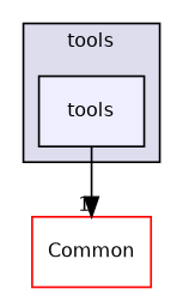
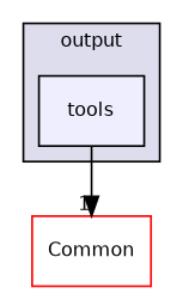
  digraph {
    compound=true
    node [fontname=Helvetica fontsize=10 shape=box style=filled]
    n1 [fillcolor="#eeeeff" label=tools pencolor=black]
    n2 [color=red fillcolor=white label=Common]
    subgraph cluster_1 {
      bgcolor="#ddddee"
      fontname=Helvetica
      fontsize=10
-     label=tools
+     label=output
      pencolor=black
      n1
    }
    n1 -> n2 [headlabel=1 labeldistance=1.5 labelfontname=Helvetica labelfontsize=10]
  }
